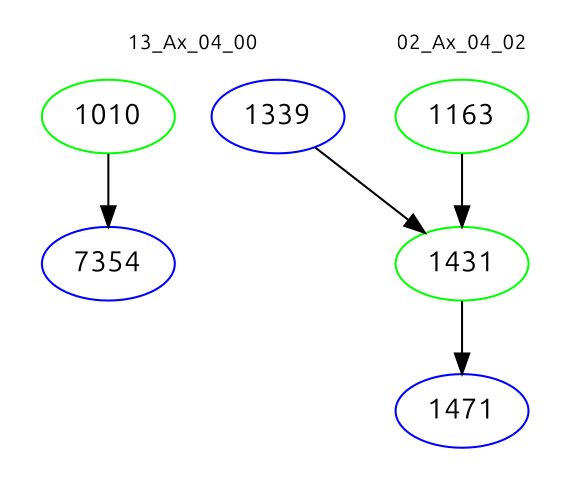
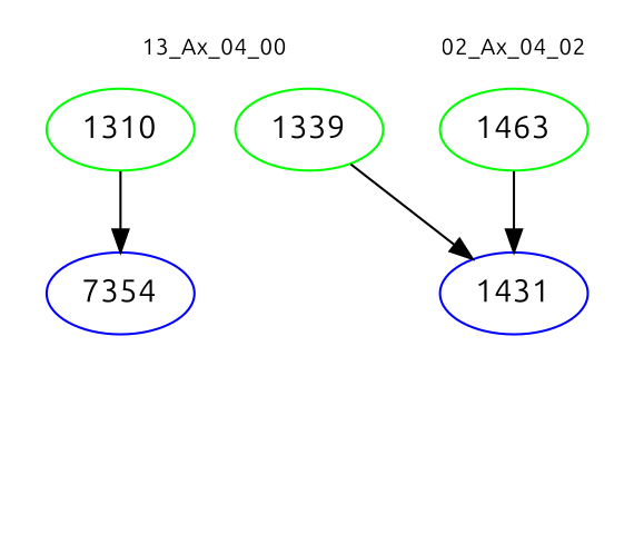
  digraph {
    fontname=Ubuntu
    node [color=green fontname=Ubuntu]
    edge [color=black fontname=Ubuntu]
-   n1 [color=blue label=1339]
-   n2 [label=1010]
+   n1 [label=1339]
+   n2 [label=1310]
    n3 [color=blue label=7354]
-   n4 [label=1163]
-   n5 [label=1431]
-   n6 [color=blue label=1471]
+   n4 [label=1463]
+   n5 [color=blue label=1431]
    subgraph cluster_1 {
      color=white
      fontsize=10
      label="13_Ax_04_00"
      n1
      n2
      n3
    }
    subgraph cluster_2 {
      color=white
      fontsize=10
      label="02_Ax_04_02"
      n4
      n5
-     n6
    }
    n1 -> n5
    n2 -> n3
    n4 -> n5
-   n5 -> n6
  }
